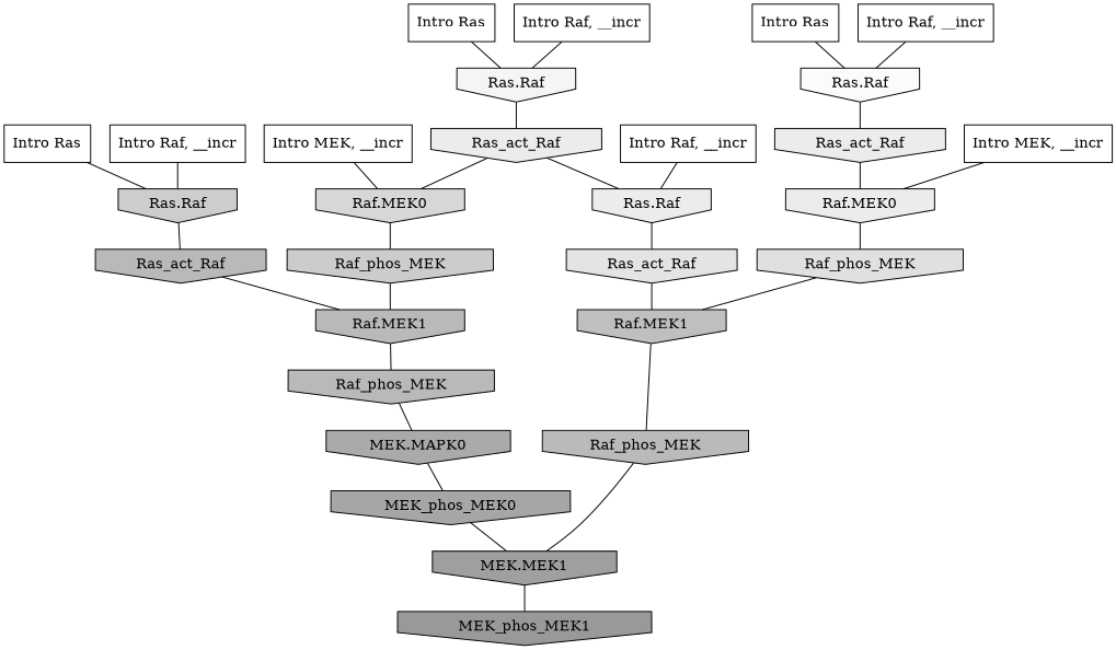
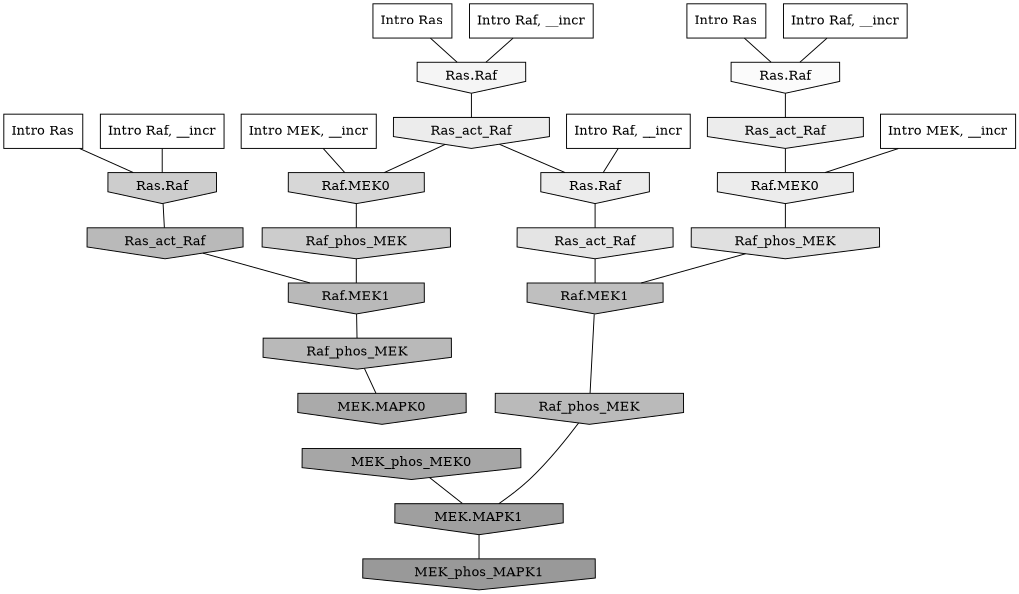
  digraph {
    fontname="DejaVu Serif"
    rankdir=TB
    ranksep=0.30
    node [fillcolor="0.000 0.000 1.000" fontname="DejaVu Serif" shape=invhouse style=filled]
    edge [color="0.000 0.000 0.000" dir=none fontname="DejaVu Serif"]
    n1 [label="Intro Ras" shape=rectangle]
    n2 [fillcolor="0.000 0.000 0.958" label="Ras.Raf"]
    n3 [fillcolor="0.000 0.000 0.925" label=Ras_act_Raf]
    n4 [label="Intro Ras" shape=rectangle]
    n5 [fillcolor="0.000 0.000 0.984" label="Ras.Raf"]
    n6 [fillcolor="0.000 0.000 0.925" label=Ras_act_Raf]
    n7 [label="Intro Ras" shape=rectangle]
    n8 [fillcolor="0.000 0.000 0.803" label="Ras.Raf"]
    n9 [fillcolor="0.000 0.000 0.725" label=Ras_act_Raf]
    n10 [label="Intro Raf, __incr" shape=rectangle]
    n11 [fillcolor="0.000 0.000 0.925" label="Ras.Raf"]
    n12 [fillcolor="0.000 0.000 0.891" label=Ras_act_Raf]
    n13 [label="Intro Raf, __incr" shape=rectangle]
    n14 [label="Intro Raf, __incr" shape=rectangle]
    n15 [label="Intro Raf, __incr" shape=rectangle]
    n16 [label="Intro MEK, __incr" shape=rectangle]
    n17 [fillcolor="0.000 0.000 0.925" label="Raf.MEK0"]
    n18 [fillcolor="0.000 0.000 0.878" label=Raf_phos_MEK]
    n19 [label="Intro MEK, __incr" shape=rectangle]
    n20 [fillcolor="0.000 0.000 0.841" label="Raf.MEK0"]
    n21 [fillcolor="0.000 0.000 0.799" label=Raf_phos_MEK]
    n22 [fillcolor="0.000 0.000 0.666" label="MEK.MAPK0"]
    n23 [fillcolor="0.000 0.000 0.650" label=MEK_phos_MEK0]
    n24 [fillcolor="0.000 0.000 0.750" label="Raf.MEK1"]
    n25 [fillcolor="0.000 0.000 0.728" label=Raf_phos_MEK]
    n26 [fillcolor="0.000 0.000 0.725" label="Raf.MEK1"]
    n27 [fillcolor="0.000 0.000 0.724" label=Raf_phos_MEK]
-   n28 [fillcolor="0.000 0.000 0.623" label="MEK.MEK1"]
-   n29 [fillcolor="0.000 0.000 0.600" label=MEK_phos_MEK1]
+   n28 [fillcolor="0.000 0.000 0.623" label="MEK.MAPK1"]
+   n29 [fillcolor="0.000 0.000 0.600" label=MEK_phos_MAPK1]
    n1 -> n2
    n2 -> n3
    n3 -> n11
    n3 -> n20
    n4 -> n5
    n5 -> n6
    n6 -> n17
    n7 -> n8
    n8 -> n9
    n9 -> n26
    n10 -> n11
    n11 -> n12
    n12 -> n24
    n13 -> n8
    n14 -> n5
    n15 -> n2
    n16 -> n17
    n17 -> n18
    n18 -> n24
    n19 -> n20
    n20 -> n21
    n21 -> n26
-   n22 -> n23
    n23 -> n28
    n24 -> n25
    n25 -> n28
    n26 -> n27
    n27 -> n22
    n28 -> n29
  }
